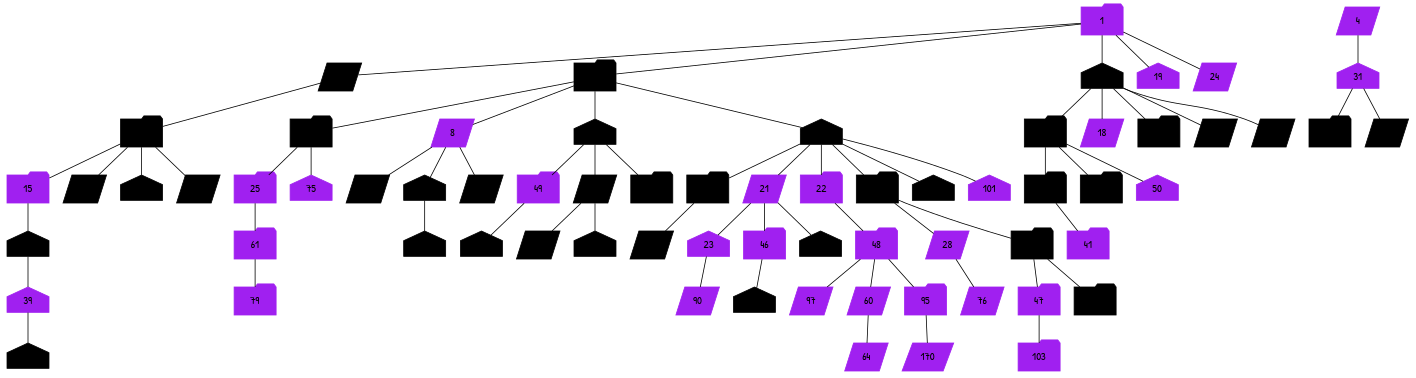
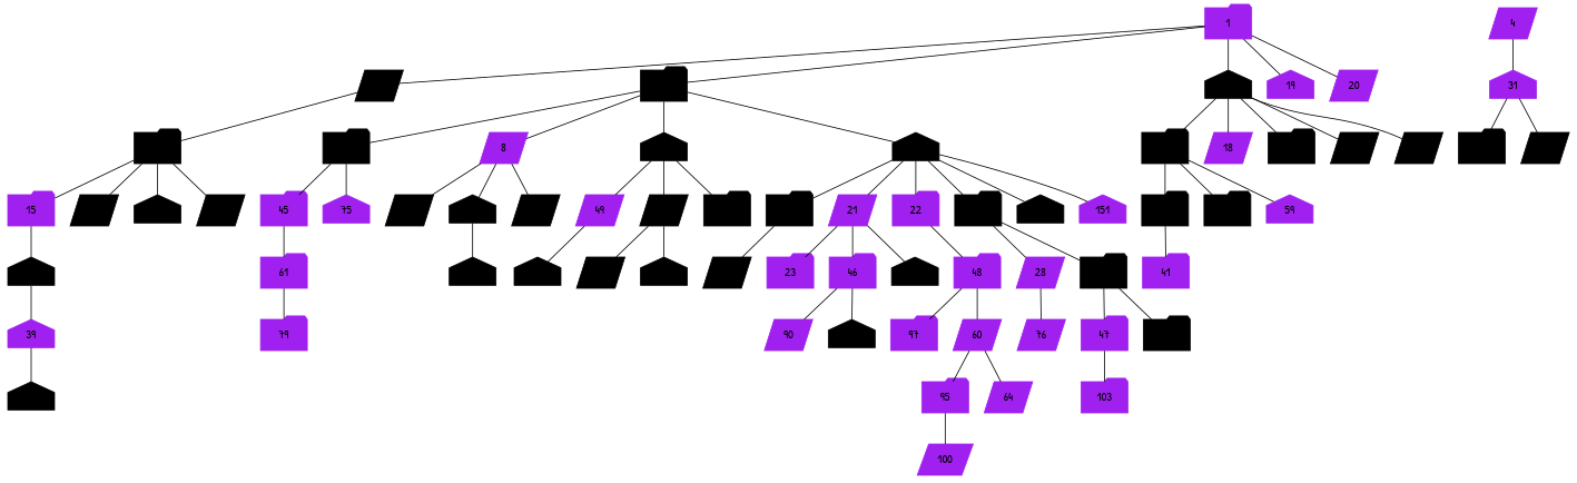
  graph {
    fontname="Patrick Hand"
    node [color=black fontname="Patrick Hand" shape=folder style=filled]
    edge [fontname="Patrick Hand"]
    1 [color=purple super="+11"]
    2 [shape=parallelogram super="+25"]
    3 [super="+9"]
    6 [shape=house super="+75"]
    19 [color=purple shape=house]
-   24 [color=purple shape=parallelogram]
+   24 [color=purple shape=parallelogram label=20]
    5 [super="+40"]
    7 [super="+43"]
    8 [color=purple shape=parallelogram super="+36"]
    12 [shape=house super="+52"]
    13 [shape=house super="+26"]
    4 [color=purple shape=parallelogram super="+16"]
    31 [color=purple shape=house super="+83"]
    10 [super="+14"]
    18 [color=purple shape=parallelogram]
    58
    66 [shape=parallelogram]
    85 [shape=parallelogram]
    15 [color=purple]
    34 [shape=parallelogram]
    42 [shape=house super="+80"]
    55 [shape=parallelogram super="+56"]
-   45 [color=purple super="+61" label=25]
+   45 [color=purple super="+61"]
    n24 [color=purple label=75 shape=house]
    33 [shape=parallelogram super="+37"]
    54 [shape=house]
    88 [shape=parallelogram super="+99"]
-   49 [color=purple super="+93"]
+   49 [color=purple shape=parallelogram super="+93"]
    57 [shape=parallelogram super="+74"]
    69
    17 [super="+20"]
    21 [color=purple shape=parallelogram super="+32"]
    22 [color=purple]
    27
    51 [shape=house super="+87"]
-   101 [color=purple shape=house]
+   101 [color=purple shape=house label=151]
    70
    94 [shape=parallelogram]
    38 [shape=house super="+104"]
    35
    44 [super="+98"]
-   50 [color=purple shape=house]
+   50 [color=purple shape=house label=59]
    n43 [color=purple label=61]
    78 [shape=house super="+92"]
    41 [color=purple super="+53"]
    77 [shape=house]
    81 [shape=parallelogram super="+96"]
    82 [shape=house]
    62 [shape=parallelogram]
-   23 [color=purple shape=house super="+71"]
+   23 [color=purple super="+71"]
    46 [color=purple super="+59"]
    89 [shape=house]
    48 [color=purple super="+67"]
    28 [color=purple shape=parallelogram super="+65"]
    29 [super="+30"]
    39 [color=purple shape=house]
    90 [color=purple shape=parallelogram]
    91 [shape=house]
-   97 [color=purple shape=parallelogram]
+   97 [color=purple]
    60 [color=purple shape=parallelogram super="+72"]
    95 [color=purple]
    76 [color=purple shape=parallelogram super="+86"]
    47 [color=purple super="+68"]
    102
    103 [color=purple]
    84 [shape=house]
    79 [color=purple]
    64 [color=purple shape=parallelogram]
-   100 [color=purple shape=parallelogram label=170]
+   100 [color=purple shape=parallelogram]
    1 -- 2
    1 -- 3
    1 -- 6
    1 -- 19
    1 -- 24
    2 -- 5
    3 -- 7
    3 -- 8
    3 -- 12
    3 -- 13
    6 -- 10
    6 -- 18
    6 -- 58
    6 -- 66
    6 -- 85
    5 -- 15
    5 -- 34
    5 -- 42
    5 -- 55
    7 -- 45
    7 -- n24
    8 -- 33
    8 -- 54
    8 -- 88
    12 -- 49
    12 -- 57
    12 -- 69
    13 -- 17
    13 -- 21
    13 -- 22
    13 -- 27
    13 -- 51
    13 -- 101
    4 -- 31
    31 -- 70
    31 -- 94
    10 -- 35
    10 -- 44
    10 -- 50
    15 -- 38
    45 -- n43
    54 -- 78
    49 -- 77
    57 -- 81
    57 -- 82
    17 -- 62
    21 -- 23
    21 -- 46
    21 -- 89
    22 -- 48
    27 -- 28
    27 -- 29
    38 -- 39
    35 -- 41
    n43 -- 79
-   23 -- 90
+   46 -- 90
    46 -- 91
    48 -- 97
    48 -- 60
-   48 -- 95
+   60 -- 95
    28 -- 76
    29 -- 47
    29 -- 102
    39 -- 84
    60 -- 64
    95 -- 100
    47 -- 103
  }
